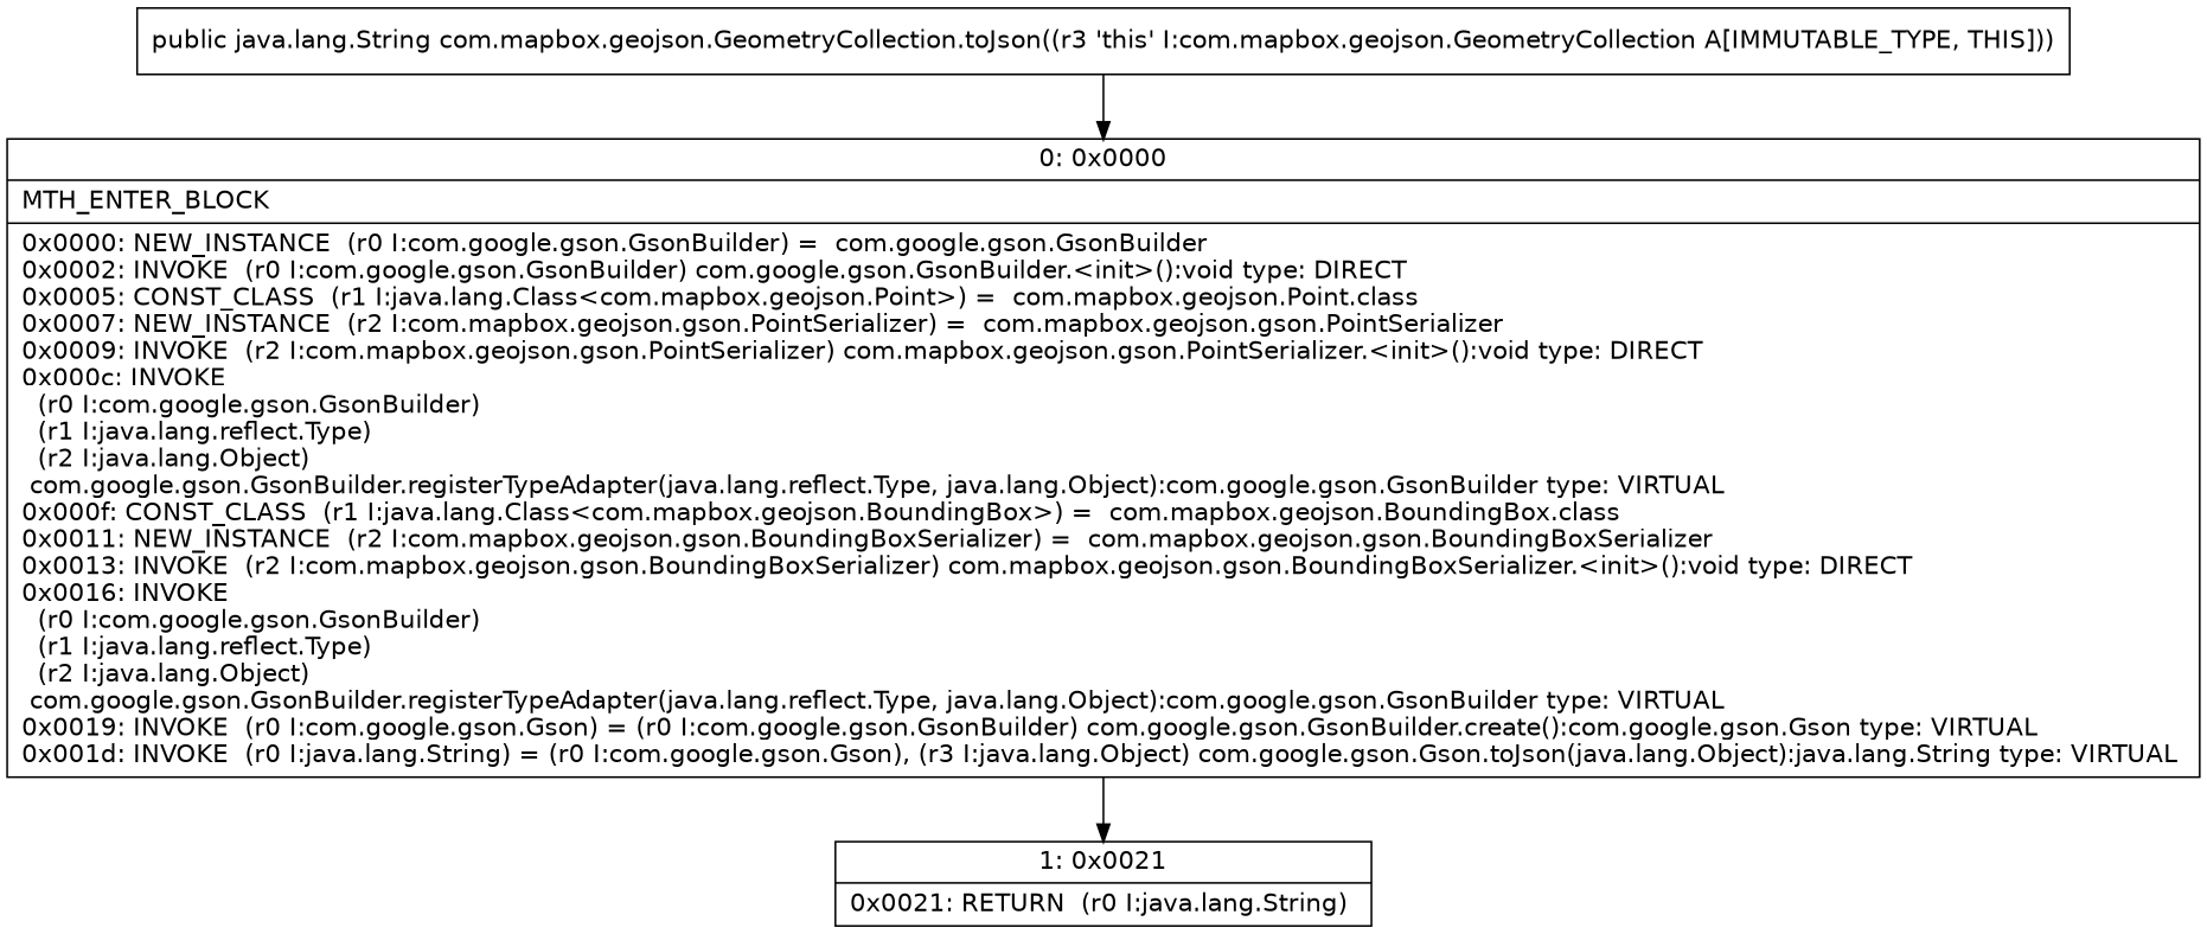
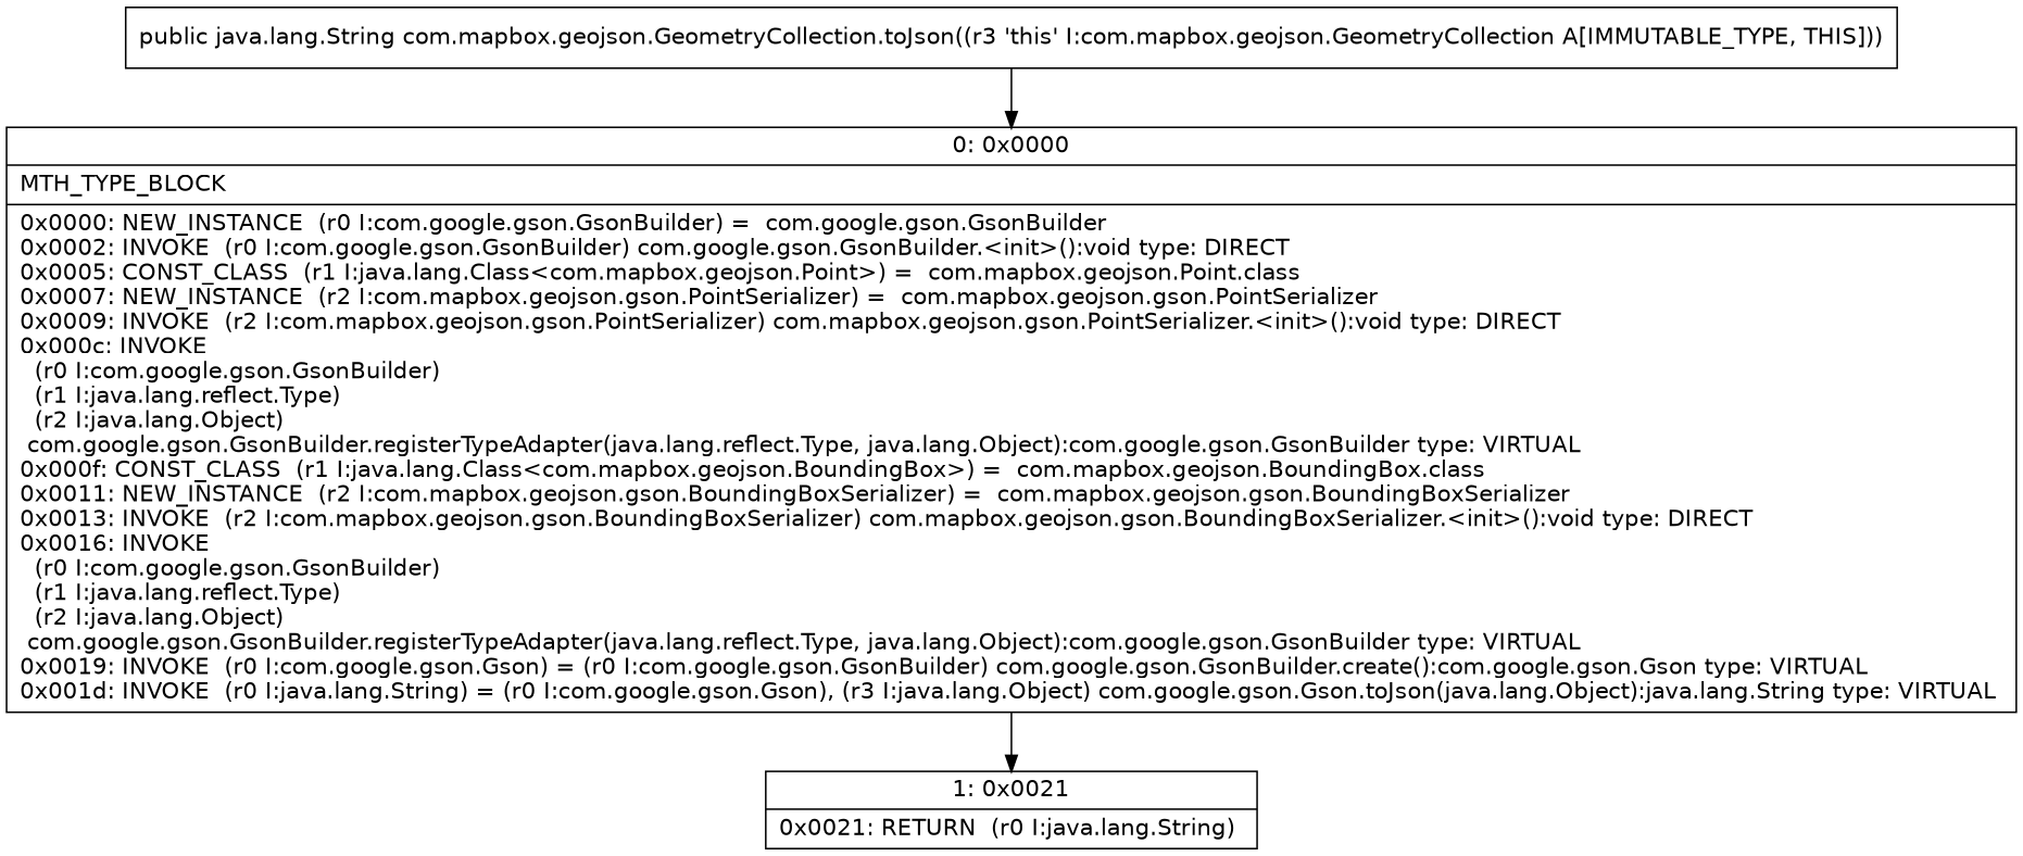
  digraph {
    fontname="DejaVu Sans"
    node [shape=record fontname="DejaVu Sans"]
    edge [fontname="DejaVu Sans"]
-   n1 [label="{0\:\ 0x0000|MTH_ENTER_BLOCK\l|0x0000: NEW_INSTANCE  (r0 I:com.google.gson.GsonBuilder) =  com.google.gson.GsonBuilder \l0x0002: INVOKE  (r0 I:com.google.gson.GsonBuilder) com.google.gson.GsonBuilder.\<init\>():void type: DIRECT \l0x0005: CONST_CLASS  (r1 I:java.lang.Class\<com.mapbox.geojson.Point\>) =  com.mapbox.geojson.Point.class \l0x0007: NEW_INSTANCE  (r2 I:com.mapbox.geojson.gson.PointSerializer) =  com.mapbox.geojson.gson.PointSerializer \l0x0009: INVOKE  (r2 I:com.mapbox.geojson.gson.PointSerializer) com.mapbox.geojson.gson.PointSerializer.\<init\>():void type: DIRECT \l0x000c: INVOKE  \l  (r0 I:com.google.gson.GsonBuilder)\l  (r1 I:java.lang.reflect.Type)\l  (r2 I:java.lang.Object)\l com.google.gson.GsonBuilder.registerTypeAdapter(java.lang.reflect.Type, java.lang.Object):com.google.gson.GsonBuilder type: VIRTUAL \l0x000f: CONST_CLASS  (r1 I:java.lang.Class\<com.mapbox.geojson.BoundingBox\>) =  com.mapbox.geojson.BoundingBox.class \l0x0011: NEW_INSTANCE  (r2 I:com.mapbox.geojson.gson.BoundingBoxSerializer) =  com.mapbox.geojson.gson.BoundingBoxSerializer \l0x0013: INVOKE  (r2 I:com.mapbox.geojson.gson.BoundingBoxSerializer) com.mapbox.geojson.gson.BoundingBoxSerializer.\<init\>():void type: DIRECT \l0x0016: INVOKE  \l  (r0 I:com.google.gson.GsonBuilder)\l  (r1 I:java.lang.reflect.Type)\l  (r2 I:java.lang.Object)\l com.google.gson.GsonBuilder.registerTypeAdapter(java.lang.reflect.Type, java.lang.Object):com.google.gson.GsonBuilder type: VIRTUAL \l0x0019: INVOKE  (r0 I:com.google.gson.Gson) = (r0 I:com.google.gson.GsonBuilder) com.google.gson.GsonBuilder.create():com.google.gson.Gson type: VIRTUAL \l0x001d: INVOKE  (r0 I:java.lang.String) = (r0 I:com.google.gson.Gson), (r3 I:java.lang.Object) com.google.gson.Gson.toJson(java.lang.Object):java.lang.String type: VIRTUAL \l}"]
+   n1 [label="{0\:\ 0x0000|MTH_TYPE_BLOCK\l|0x0000: NEW_INSTANCE  (r0 I:com.google.gson.GsonBuilder) =  com.google.gson.GsonBuilder \l0x0002: INVOKE  (r0 I:com.google.gson.GsonBuilder) com.google.gson.GsonBuilder.\<init\>():void type: DIRECT \l0x0005: CONST_CLASS  (r1 I:java.lang.Class\<com.mapbox.geojson.Point\>) =  com.mapbox.geojson.Point.class \l0x0007: NEW_INSTANCE  (r2 I:com.mapbox.geojson.gson.PointSerializer) =  com.mapbox.geojson.gson.PointSerializer \l0x0009: INVOKE  (r2 I:com.mapbox.geojson.gson.PointSerializer) com.mapbox.geojson.gson.PointSerializer.\<init\>():void type: DIRECT \l0x000c: INVOKE  \l  (r0 I:com.google.gson.GsonBuilder)\l  (r1 I:java.lang.reflect.Type)\l  (r2 I:java.lang.Object)\l com.google.gson.GsonBuilder.registerTypeAdapter(java.lang.reflect.Type, java.lang.Object):com.google.gson.GsonBuilder type: VIRTUAL \l0x000f: CONST_CLASS  (r1 I:java.lang.Class\<com.mapbox.geojson.BoundingBox\>) =  com.mapbox.geojson.BoundingBox.class \l0x0011: NEW_INSTANCE  (r2 I:com.mapbox.geojson.gson.BoundingBoxSerializer) =  com.mapbox.geojson.gson.BoundingBoxSerializer \l0x0013: INVOKE  (r2 I:com.mapbox.geojson.gson.BoundingBoxSerializer) com.mapbox.geojson.gson.BoundingBoxSerializer.\<init\>():void type: DIRECT \l0x0016: INVOKE  \l  (r0 I:com.google.gson.GsonBuilder)\l  (r1 I:java.lang.reflect.Type)\l  (r2 I:java.lang.Object)\l com.google.gson.GsonBuilder.registerTypeAdapter(java.lang.reflect.Type, java.lang.Object):com.google.gson.GsonBuilder type: VIRTUAL \l0x0019: INVOKE  (r0 I:com.google.gson.Gson) = (r0 I:com.google.gson.GsonBuilder) com.google.gson.GsonBuilder.create():com.google.gson.Gson type: VIRTUAL \l0x001d: INVOKE  (r0 I:java.lang.String) = (r0 I:com.google.gson.Gson), (r3 I:java.lang.Object) com.google.gson.Gson.toJson(java.lang.Object):java.lang.String type: VIRTUAL \l}"]
    n2 [label="{1\:\ 0x0021|0x0021: RETURN  (r0 I:java.lang.String) \l}"]
    n3 [label="{public java.lang.String com.mapbox.geojson.GeometryCollection.toJson((r3 'this' I:com.mapbox.geojson.GeometryCollection A[IMMUTABLE_TYPE, THIS])) }"]
    n1 -> n2
    n3 -> n1
  }
